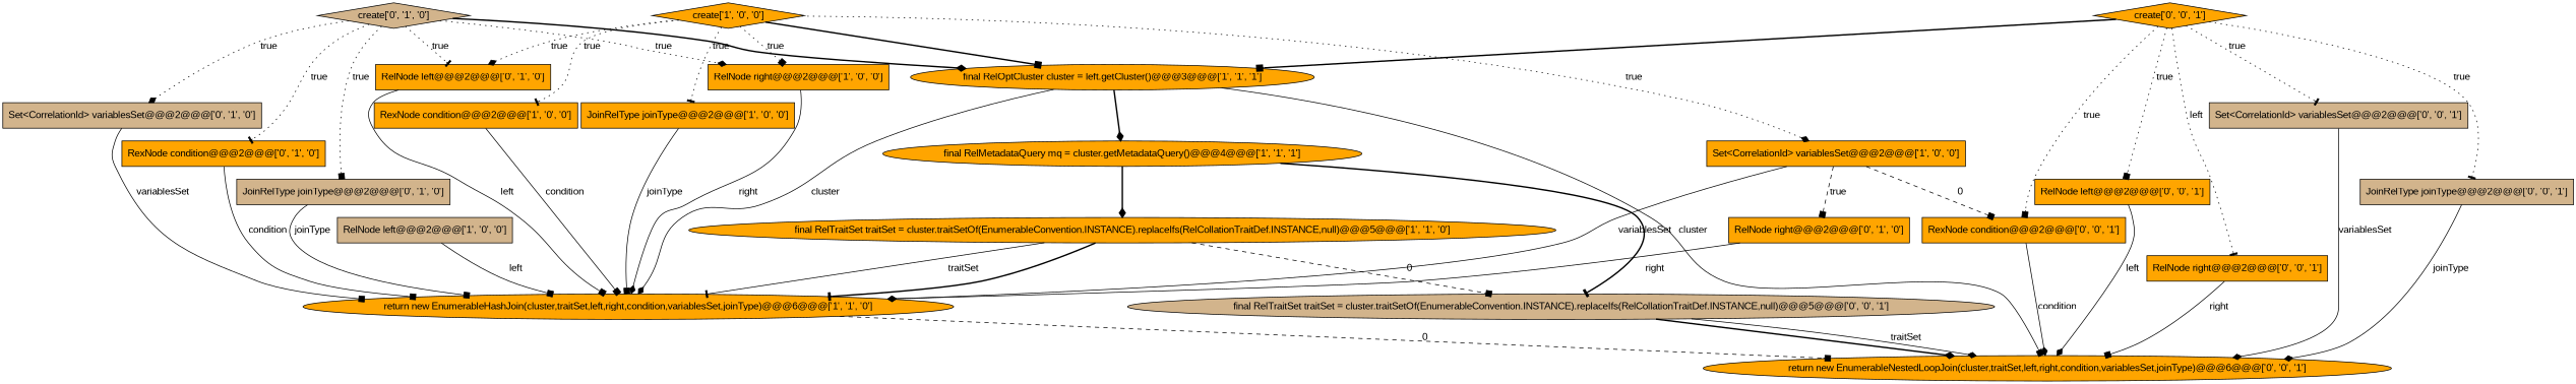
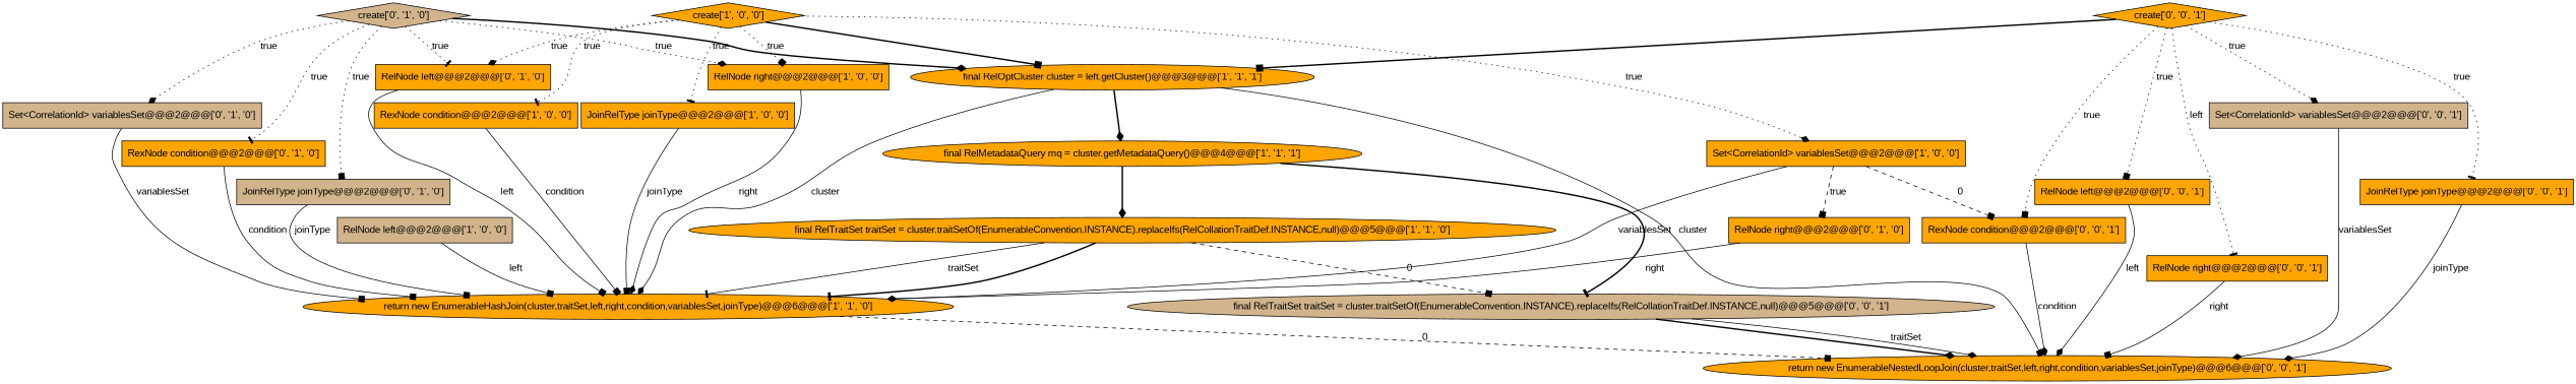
  digraph {
    fontname="Liberation Sans"
    node [fillcolor=orange fontname="Liberation Sans" shape=box style=filled]
    edge [arrowhead=box fontname="Liberation Sans" style=solid]
    n1 [label="JoinRelType joinType@@@2@@@['1', '0', '0']"]
    n2 [label="return new EnumerableHashJoin(cluster,traitSet,left,right,condition,variablesSet,joinType)@@@6@@@['1', '1', '0']" shape=ellipse]
    n3 [label="return new EnumerableNestedLoopJoin(cluster,traitSet,left,right,condition,variablesSet,joinType)@@@6@@@['0', '0', '1']" shape=ellipse]
    n4 [label="RelNode left@@@2@@@['0', '1', '0']"]
    n5 [fillcolor=tan label="create['0', '1', '0']" shape=diamond]
    n6 [label="final RelOptCluster cluster = left.getCluster()@@@3@@@['1', '1', '1']" shape=ellipse]
    n7 [label="RexNode condition@@@2@@@['0', '1', '0']"]
    n8 [fillcolor=tan label="JoinRelType joinType@@@2@@@['0', '1', '0']"]
    n9 [fillcolor=tan label="Set<CorrelationId> variablesSet@@@2@@@['0', '1', '0']"]
    n10 [label="RelNode right@@@2@@@['1', '0', '0']"]
    n11 [label="RelNode right@@@2@@@['0', '1', '0']"]
    n12 [label="final RelMetadataQuery mq = cluster.getMetadataQuery()@@@4@@@['1', '1', '1']" shape=ellipse]
    n13 [label="RelNode left@@@2@@@['0', '0', '1']"]
    n14 [label="final RelTraitSet traitSet = cluster.traitSetOf(EnumerableConvention.INSTANCE).replaceIfs(RelCollationTraitDef.INSTANCE,null)@@@5@@@['1', '1', '0']" shape=ellipse]
    n15 [fillcolor=tan label="final RelTraitSet traitSet = cluster.traitSetOf(EnumerableConvention.INSTANCE).replaceIfs(RelCollationTraitDef.INSTANCE,null)@@@5@@@['0', '0', '1']" shape=ellipse]
    n16 [label="RelNode right@@@2@@@['0', '0', '1']"]
    n17 [label="Set<CorrelationId> variablesSet@@@2@@@['1', '0', '0']"]
    n18 [label="RexNode condition@@@2@@@['0', '0', '1']"]
    n19 [label="create['0', '0', '1']" shape=diamond]
    n20 [fillcolor=tan label="Set<CorrelationId> variablesSet@@@2@@@['0', '0', '1']"]
-   n21 [fillcolor=tan label="JoinRelType joinType@@@2@@@['0', '0', '1']"]
+   n21 [label="JoinRelType joinType@@@2@@@['0', '0', '1']"]
    n22 [fillcolor=tan label="RelNode left@@@2@@@['1', '0', '0']"]
    n23 [label="RexNode condition@@@2@@@['1', '0', '0']"]
    n24 [label="create['1', '0', '0']" shape=diamond]
    n1 -> n2 [label=joinType]
    n2 -> n3 [label=0 style=dashed]
    n4 -> n2 [label=left]
    n5 -> n4 [arrowhead=tee label=true style=dotted]
    n5 -> n6 [arrowhead=diamond style=bold]
    n5 -> n7 [arrowhead=tee label=true style=dotted]
    n5 -> n8 [label=true style=dotted]
    n5 -> n9 [arrowhead=diamond label=true style=dotted]
    n5 -> n10 [arrowhead=diamond label=true style=dotted]
    n6 -> n2 [arrowhead=diamond label=cluster]
    n6 -> n3 [label=cluster]
    n6 -> n12 [arrowhead=diamond style=bold]
    n7 -> n2 [label=condition]
    n8 -> n2 [label=joinType]
    n9 -> n2 [label=variablesSet]
    n10 -> n2 [arrowhead=diamond label=right]
    n11 -> n2 [arrowhead=diamond label=right]
    n12 -> n14 [arrowhead=diamond style=bold]
    n12 -> n15 [arrowhead=tee style=bold]
    n13 -> n3 [arrowhead=diamond label=left]
    n14 -> n2 [arrowhead=tee label=traitSet]
    n14 -> n2 [arrowhead=tee style=bold]
    n14 -> n15 [label=0 style=dashed]
    n15 -> n3 [arrowhead=diamond style=bold]
    n15 -> n3 [arrowhead=diamond label=traitSet]
    n16 -> n3 [label=right]
    n17 -> n2 [arrowhead=diamond label=variablesSet]
    n17 -> n11 [label=true style=dashed]
    n17 -> n18 [label=0 style=dashed]
    n18 -> n3 [arrowhead=diamond label=condition]
    n19 -> n6 [style=bold]
    n19 -> n13 [label=true style=dotted]
    n19 -> n16 [arrowhead=tee label=left style=dotted]
    n19 -> n18 [label=true style=dotted]
-   n19 -> n20 [arrowhead=tee label=true style=dotted]
+   n19 -> n20 [arrowhead=diamond label=true style=dotted]
    n19 -> n21 [arrowhead=tee label=true style=dotted]
    n20 -> n3 [arrowhead=diamond label=variablesSet]
    n21 -> n3 [arrowhead=diamond label=joinType]
    n22 -> n2 [label=left]
    n23 -> n2 [label=condition]
    n24 -> n1 [arrowhead=tee label=true style=dotted]
    n24 -> n4 [arrowhead=diamond label=true style=dotted]
    n24 -> n6 [style=bold]
    n24 -> n10 [label=true style=dotted]
    n24 -> n17 [arrowhead=diamond label=true style=dotted]
    n24 -> n23 [arrowhead=tee label=true style=dotted]
  }
